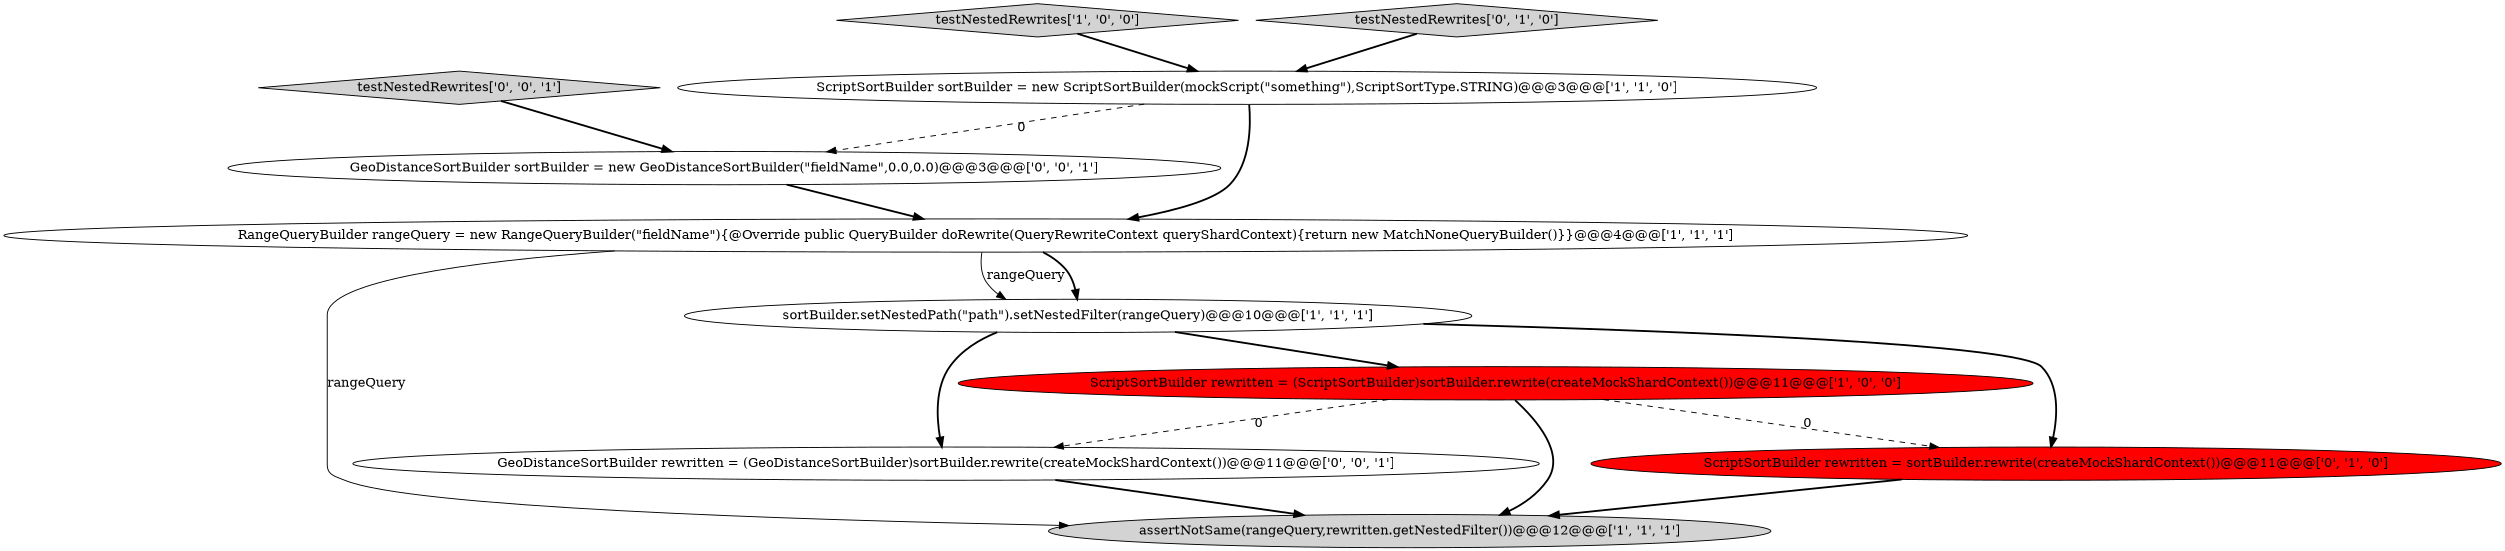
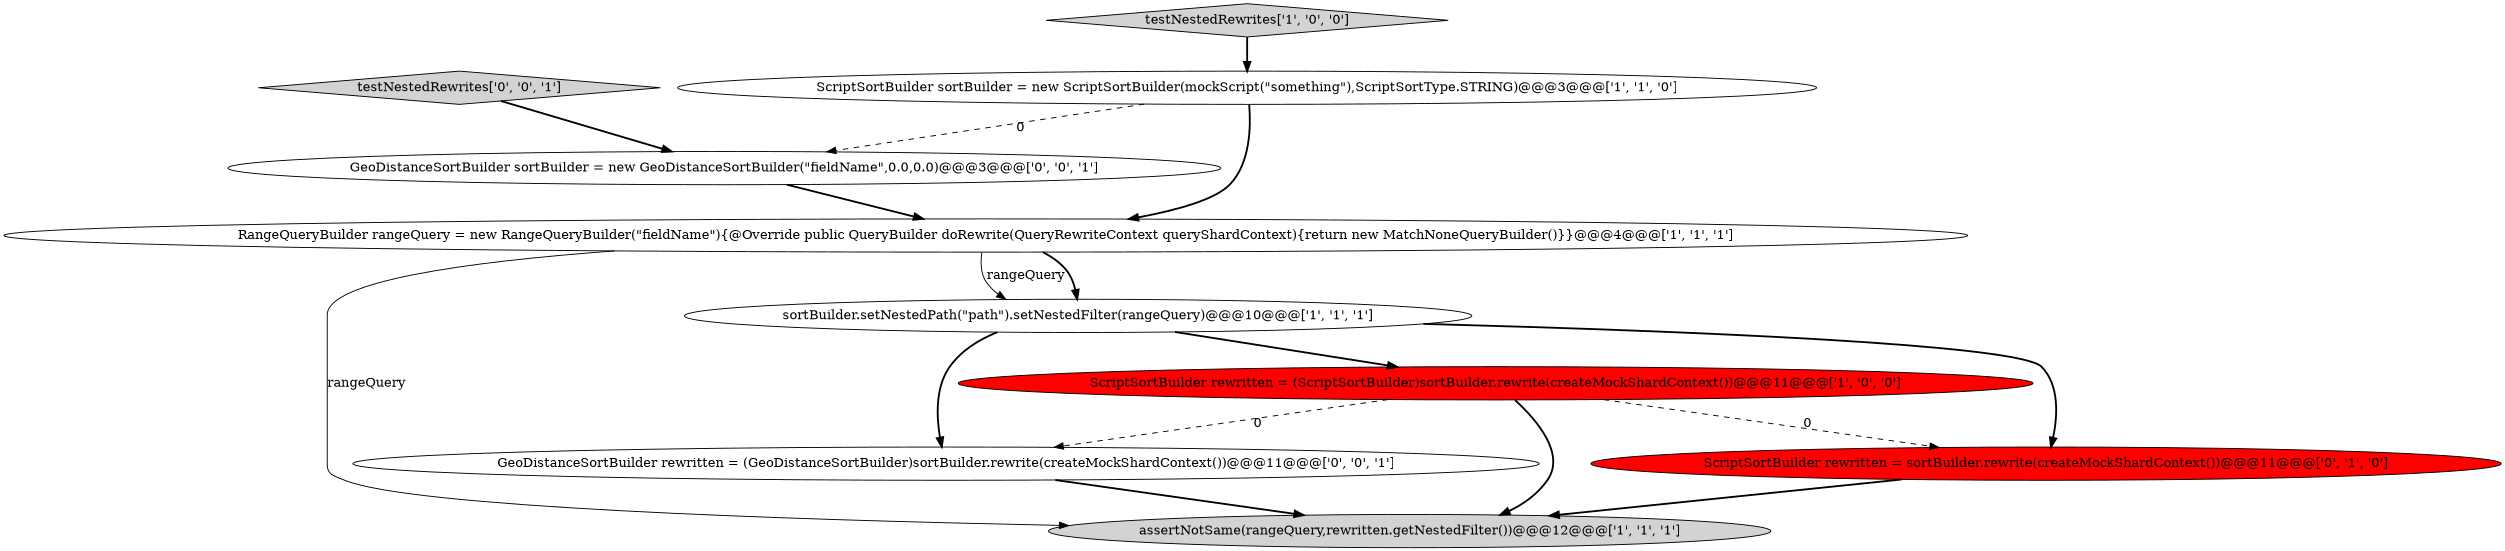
  digraph {
    node [fillcolor=white shape=ellipse style=filled]
    edge [style=bold]
    n1 [label="GeoDistanceSortBuilder rewritten = (GeoDistanceSortBuilder)sortBuilder.rewrite(createMockShardContext())@@@11@@@['0', '0', '1']"]
    n2 [fillcolor=lightgray label="assertNotSame(rangeQuery,rewritten.getNestedFilter())@@@12@@@['1', '1', '1']"]
    n3 [label="ScriptSortBuilder sortBuilder = new ScriptSortBuilder(mockScript(\"something\"),ScriptSortType.STRING)@@@3@@@['1', '1', '0']"]
    n4 [label="RangeQueryBuilder rangeQuery = new RangeQueryBuilder(\"fieldName\"){@Override public QueryBuilder doRewrite(QueryRewriteContext queryShardContext){return new MatchNoneQueryBuilder()}}@@@4@@@['1', '1', '1']"]
    n5 [label="GeoDistanceSortBuilder sortBuilder = new GeoDistanceSortBuilder(\"fieldName\",0.0,0.0)@@@3@@@['0', '0', '1']"]
    n6 [label="sortBuilder.setNestedPath(\"path\").setNestedFilter(rangeQuery)@@@10@@@['1', '1', '1']"]
    n7 [fillcolor=red label="ScriptSortBuilder rewritten = (ScriptSortBuilder)sortBuilder.rewrite(createMockShardContext())@@@11@@@['1', '0', '0']"]
    n8 [fillcolor=red label="ScriptSortBuilder rewritten = sortBuilder.rewrite(createMockShardContext())@@@11@@@['0', '1', '0']"]
    n9 [fillcolor=lightgray label="testNestedRewrites['1', '0', '0']" shape=diamond]
-   n10 [fillcolor=lightgray label="testNestedRewrites['0', '1', '0']" shape=diamond]
    n11 [fillcolor=lightgray label="testNestedRewrites['0', '0', '1']" shape=diamond]
    n1 -> n2
    n3 -> n4
    n3 -> n5 [label=0 style=dashed]
    n4 -> n2 [label=rangeQuery style=solid]
    n4 -> n6 [label=rangeQuery style=solid]
    n4 -> n6
    n5 -> n4
    n6 -> n1
    n6 -> n7
    n6 -> n8
    n7 -> n1 [label=0 style=dashed]
    n7 -> n2
    n7 -> n8 [label=0 style=dashed]
    n8 -> n2
    n9 -> n3
-   n10 -> n3
    n11 -> n5
  }
